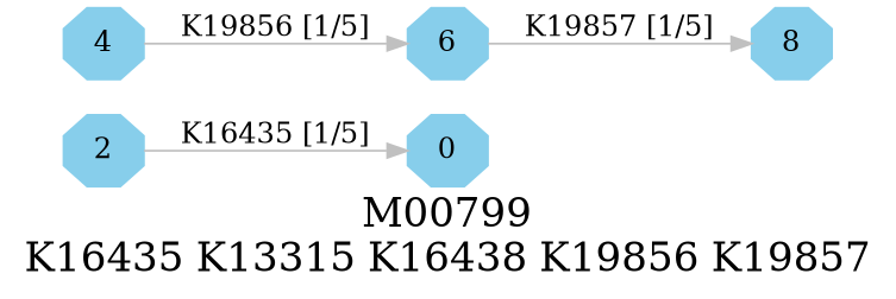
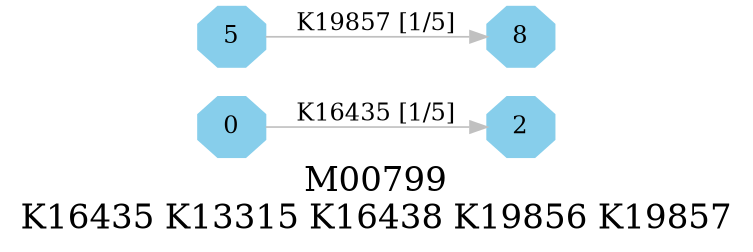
  digraph {
    fontsize=20
    label="M00799\nK16435 K13315 K16438 K19856 K19857"
    rankdir=LR
    node [color=skyblue shape=octagon style=filled]
    edge [color=grey]
    0 [height=.3 width=.3]
    n2 [height=.3 label=8 width=.3]
    2 [height=.3 width=.3]
-   4 [height=.3 width=.3]
-   5 [height=.3 width=.3 label=6]
+   5 [height=.3 width=.3]
    subgraph sub_1 {
      0
      n2
      2
-     4
      5
    }
-   2 -> 0 [label="K16435 [1/5]"]
-   4 -> 5 [label="K19856 [1/5]"]
+   0 -> 2 [label="K16435 [1/5]"]
    5 -> n2 [label="K19857 [1/5]"]
  }
